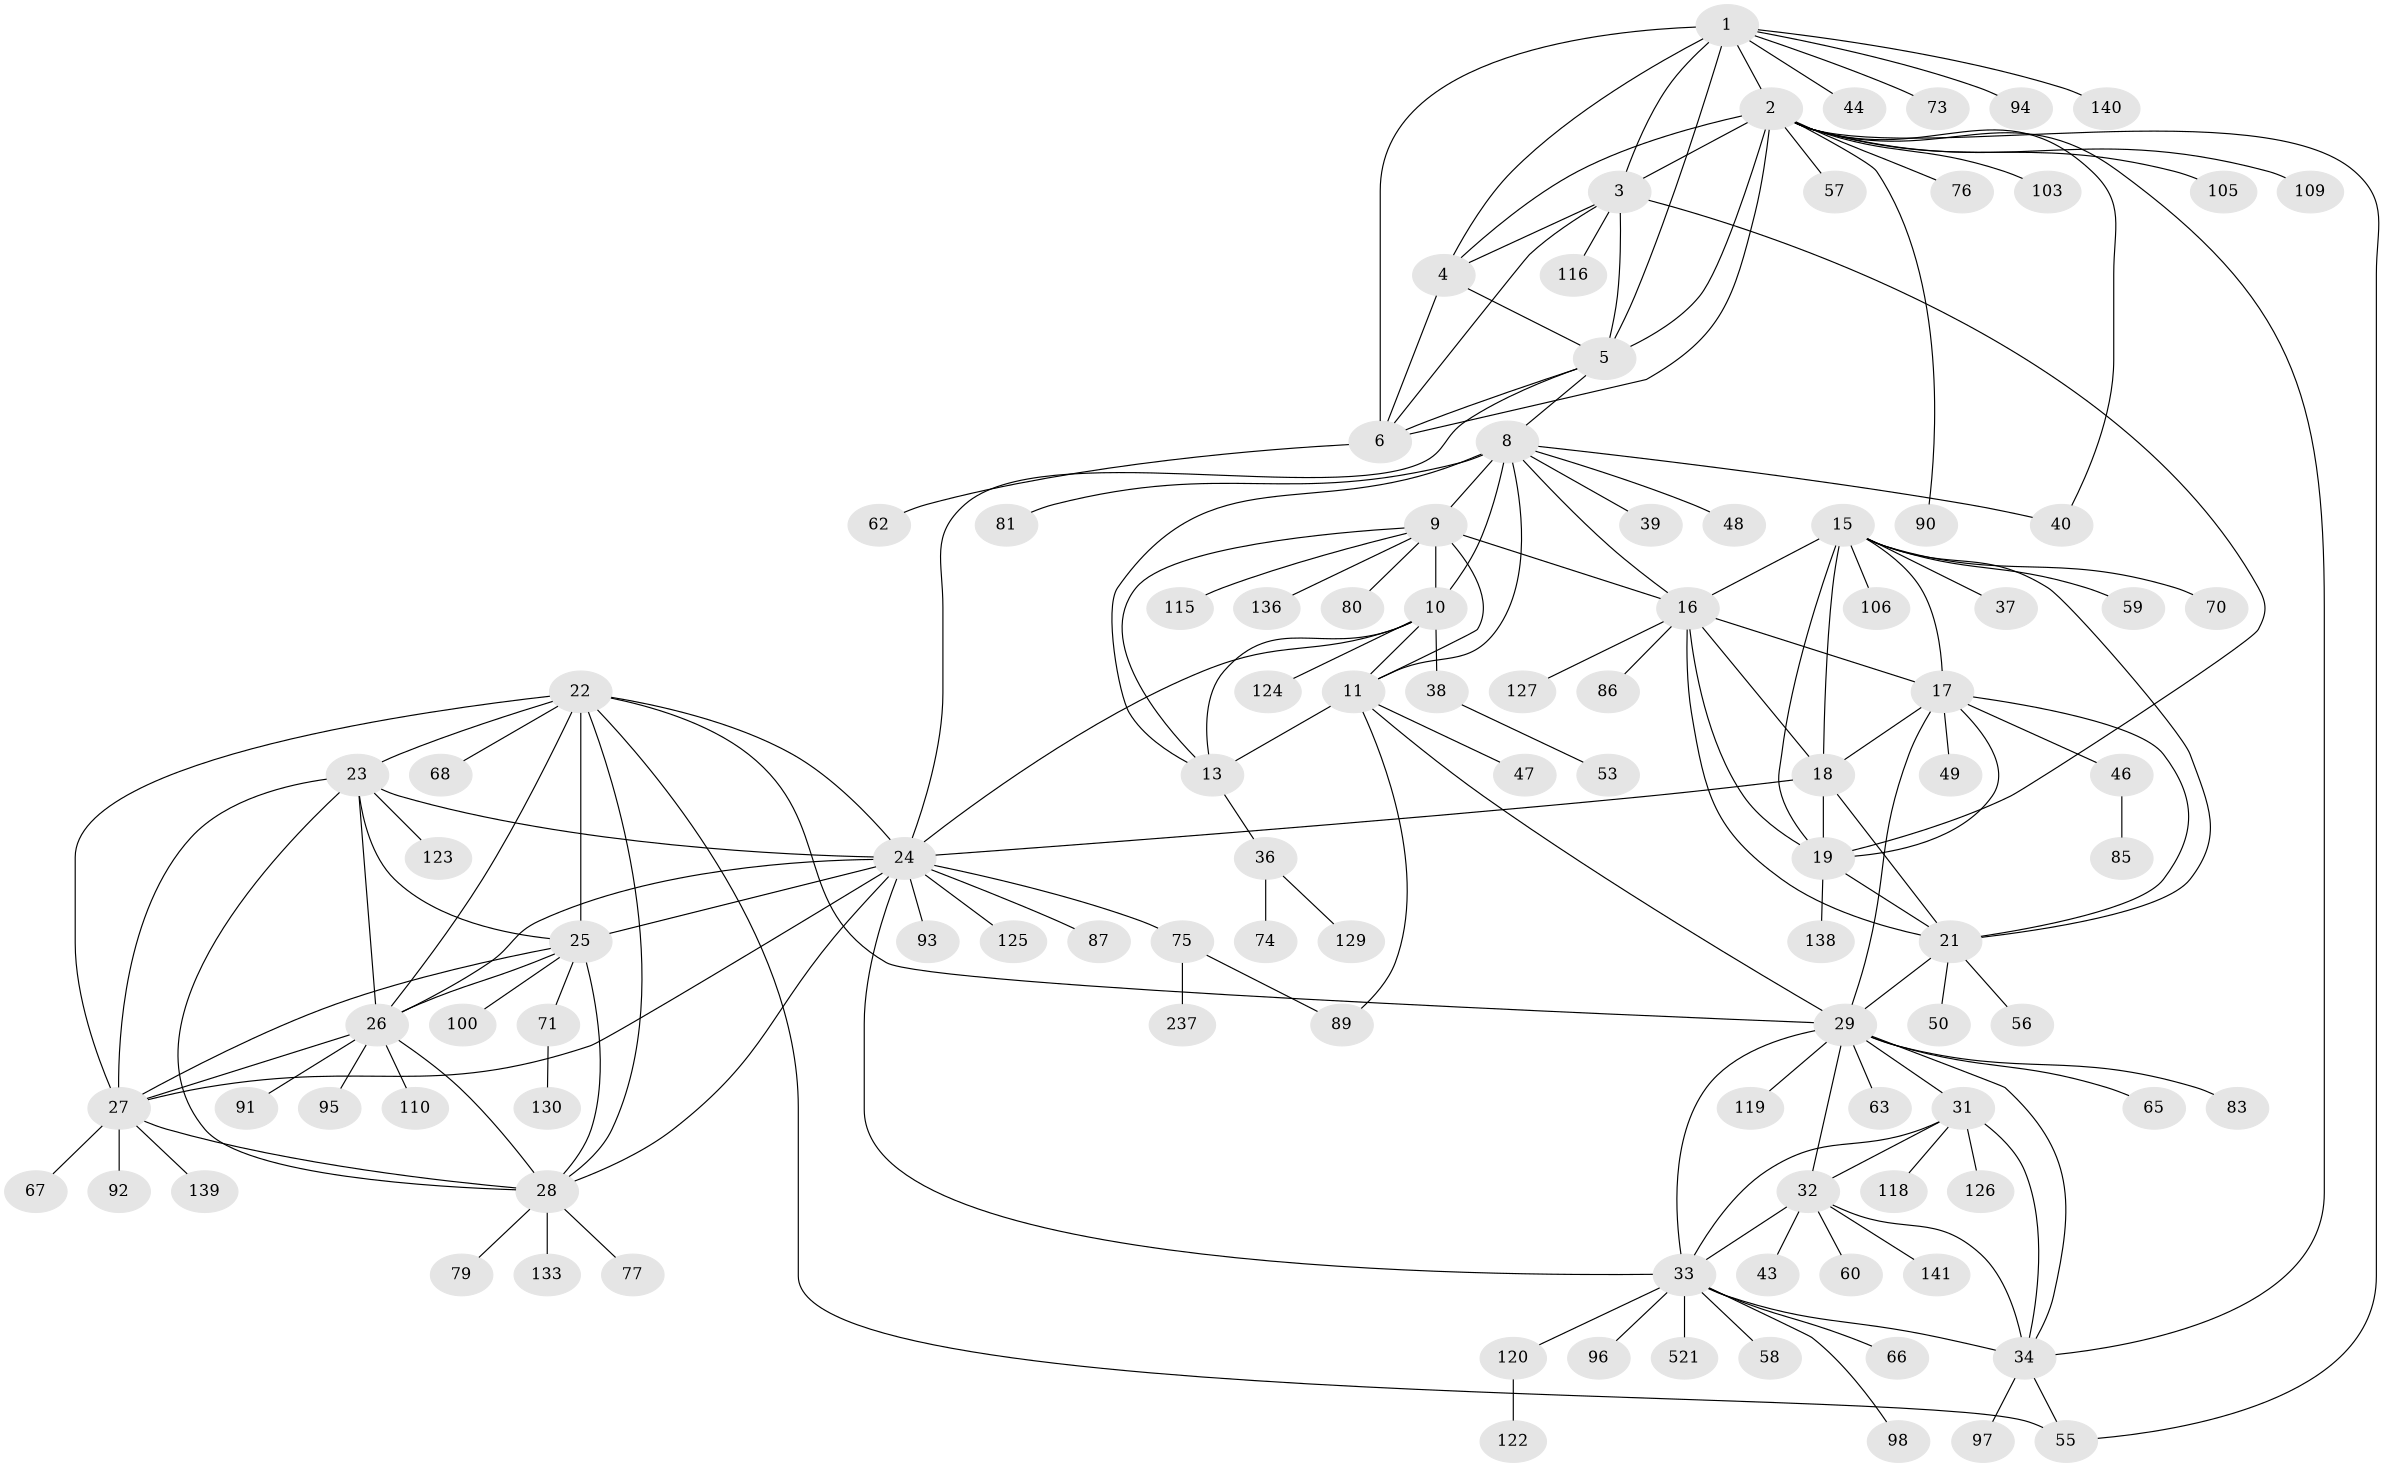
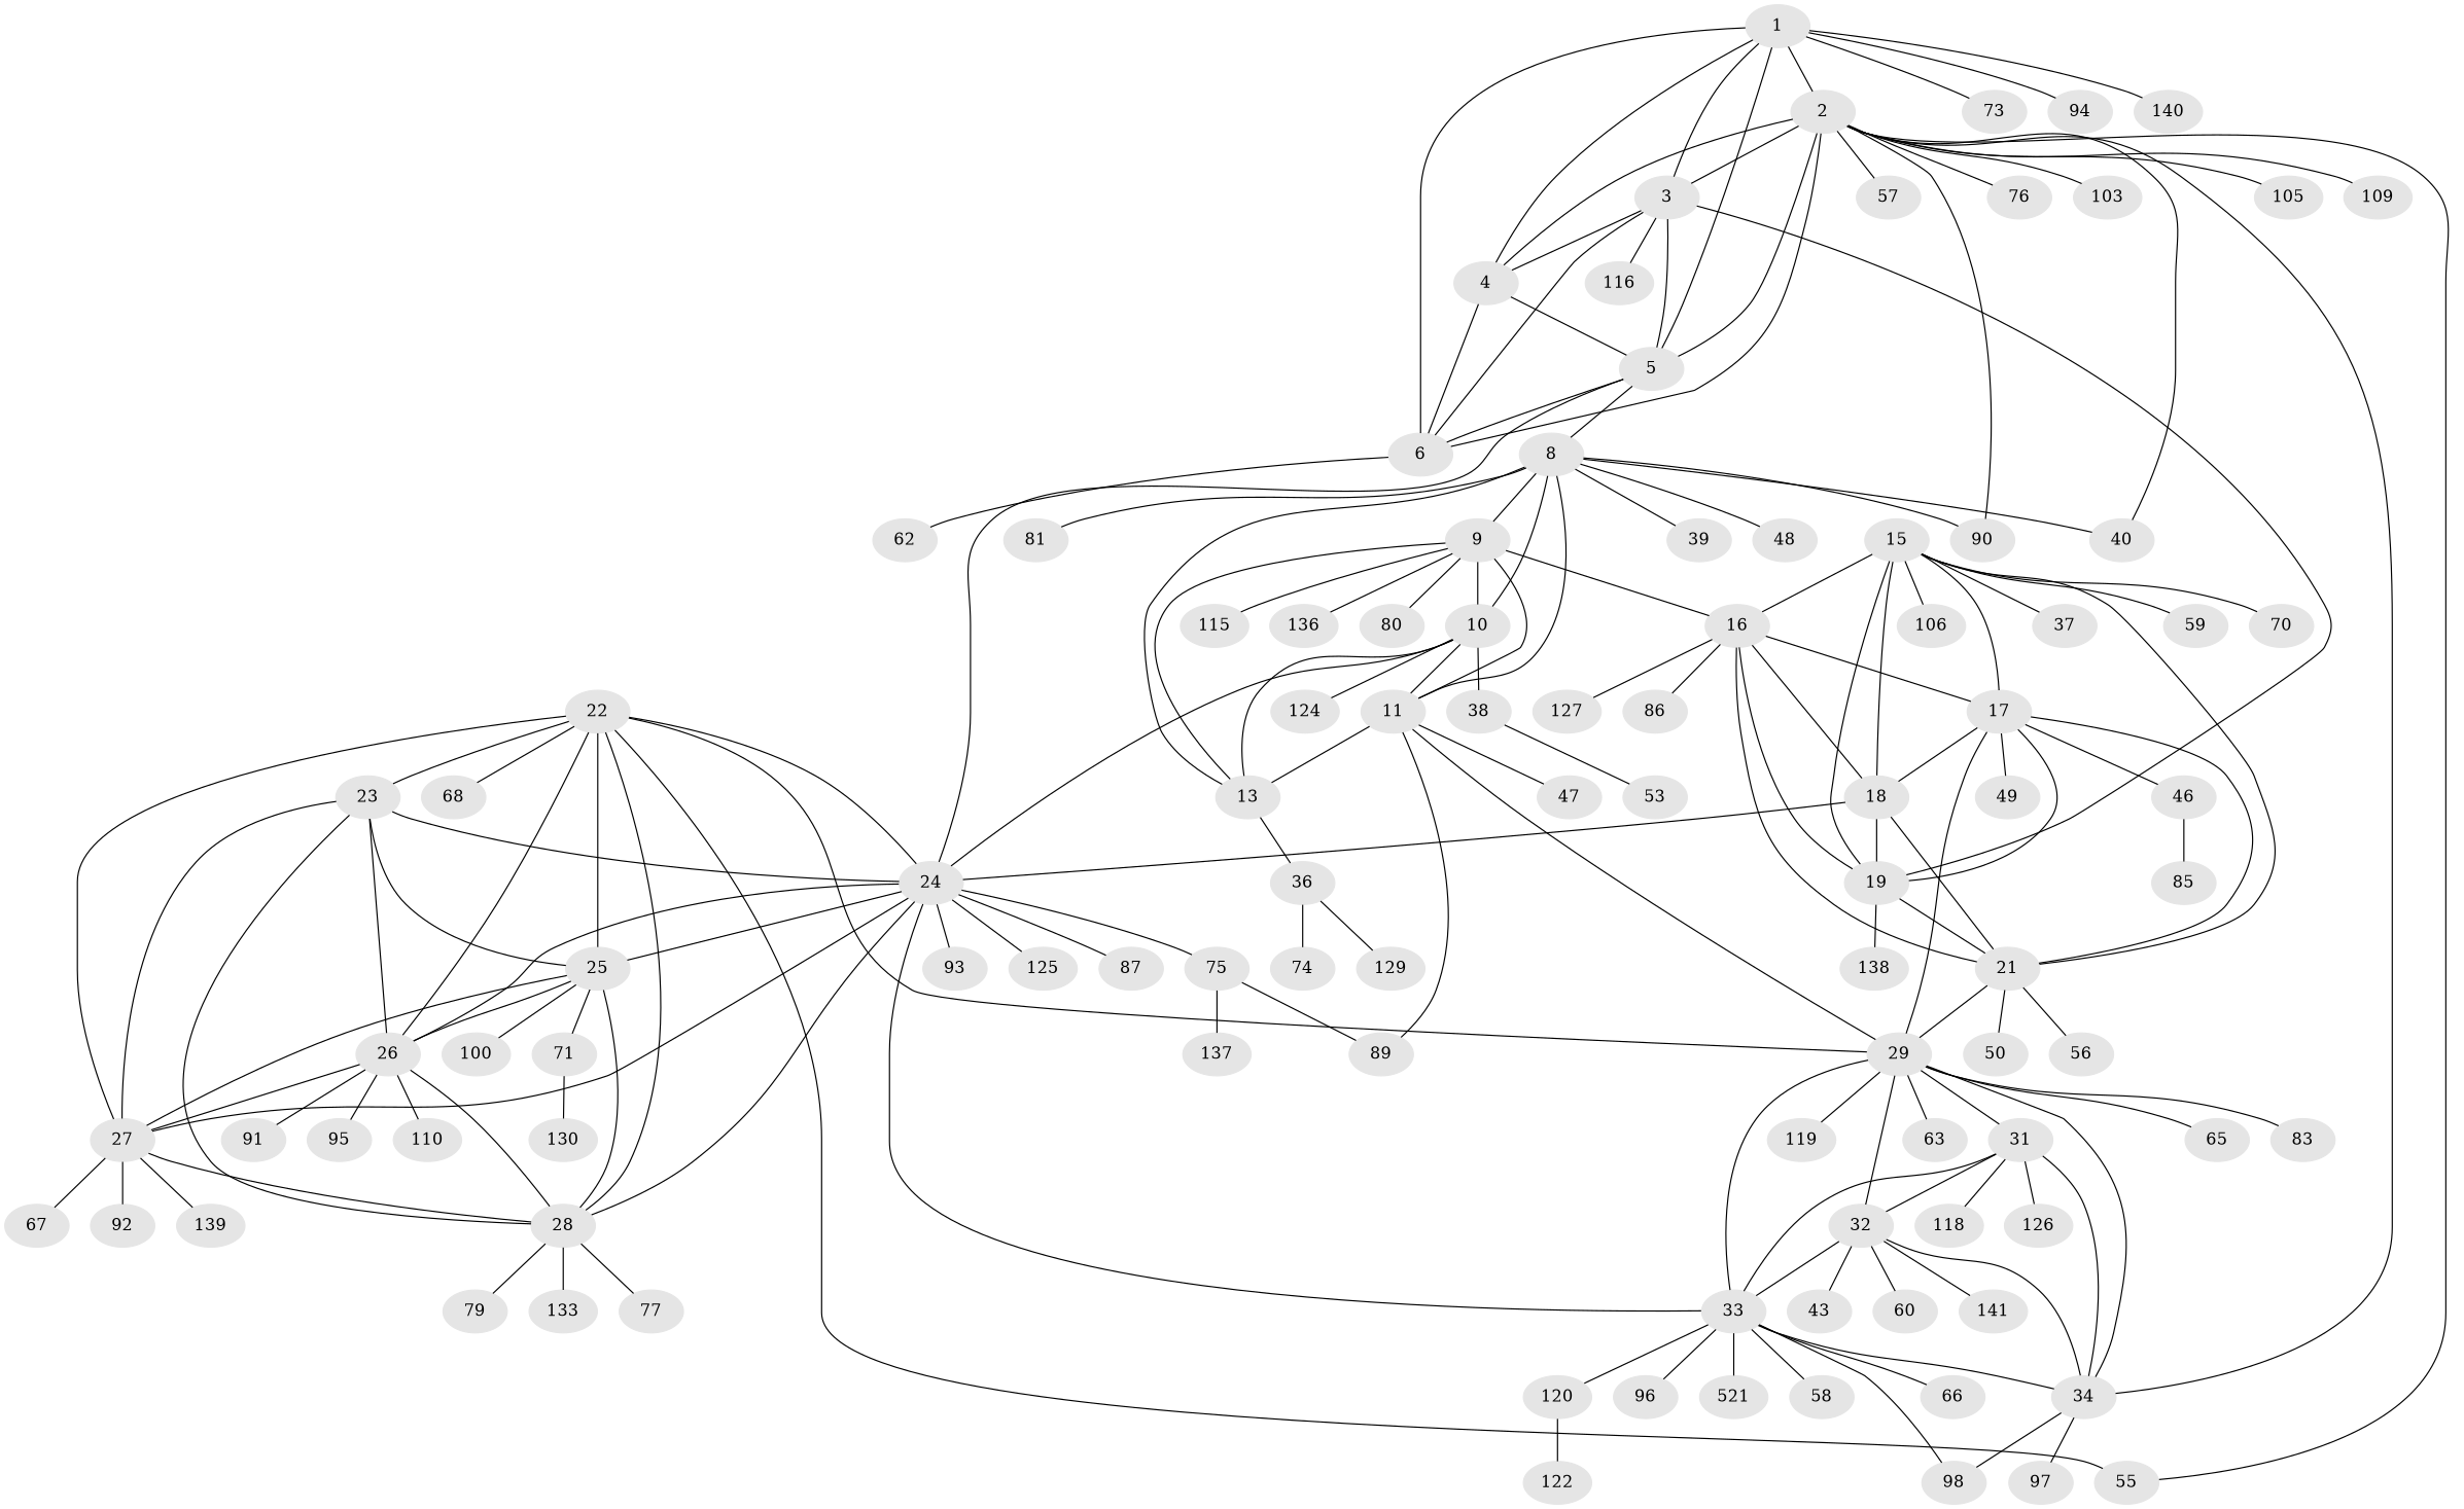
  graph {
    node [color=gray90 style=filled]
    1 [super="+45"]
    2 [super="+134"]
    3 [super="+101"]
    4
    5 [super="+7"]
    6 [super="+41"]
-   44 [super="+114"]
    73
    94 [super="+135"]
    140
    34
    40
    55 [super="+78"]
    57 [super="+64"]
    76 [super="+102"]
    90
    103
    105
    109
    19 [super="+69"]
    116 [super="+132"]
    8 [super="+14"]
    24 [super="+61"]
    62
    97
    21 [super="+104"]
    138
    9 [super="+54"]
    10 [super="+12"]
    11 [super="+131"]
    13
    39
    48
    81
    25 [super="+42"]
    26 [super="+117"]
    27 [super="+51"]
    28 [super="+82"]
    33 [super="+35"]
    75
    87
    93
    125
    16 [super="+112"]
    80
    115
    136
    38
    124
    29 [super="+30"]
    47
    89
    36 [super="+52"]
    17
    18 [super="+20"]
    86
    127
    53 [super="+142"]
    31 [super="+107"]
    32 [super="+99"]
    63 [super="+113"]
    65
    83
    119
    74
    129
    15 [super="+111"]
    37
    59
    70
    106
    46 [super="+84"]
    49
    50
    56
    85
    22 [super="+128"]
    23 [super="+72"]
    68
-   123
    71 [super="+88"]
    100
    91
    95
    110
    67
    92
    139
    77
    79
    133
    58 [super="+108"]
    66
    96
    98
    120
    n97 [label=521]
-   137 [label=237]
+   137
    130
    118
    126
    43
    60
    141
    122
    1 -- 2
    1 -- 3
    1 -- 4
    1 -- 5 [weight=2]
    1 -- 6
-   1 -- 44
    1 -- 73
    1 -- 94
    1 -- 140
    2 -- 3
    2 -- 4
    2 -- 5 [weight=2]
    2 -- 6
    2 -- 34
    2 -- 40
    2 -- 55
    2 -- 57
    2 -- 76
    2 -- 90
    2 -- 103
    2 -- 105
    2 -- 109
    3 -- 4
    3 -- 5 [weight=2]
    3 -- 6
    3 -- 19
    3 -- 116
    4 -- 5 [weight=2]
    4 -- 6
    5 -- 6 [weight=2]
    5 -- 8
    5 -- 24
    6 -- 62
-   34 -- 55
+   34 -- 98
    34 -- 97
    19 -- 21
    19 -- 138
    8 -- 40
-   8 -- 16
+   8 -- 90
    8 -- 9 [weight=2]
    8 -- 10 [weight=4]
    8 -- 11 [weight=2]
    8 -- 13 [weight=2]
    8 -- 39
    8 -- 48
    8 -- 81
    24 -- 25
    24 -- 26
    24 -- 27
    24 -- 28
    24 -- 33
    24 -- 75
    24 -- 87
    24 -- 93
    24 -- 125
    21 -- 29
    21 -- 50
    21 -- 56
    9 -- 10 [weight=2]
    9 -- 11
    9 -- 13
    9 -- 16
    9 -- 80
    9 -- 115
    9 -- 136
    10 -- 24
    10 -- 11 [weight=2]
    10 -- 13 [weight=2]
    10 -- 38
    10 -- 124
    11 -- 13
    11 -- 29
    11 -- 47
    11 -- 89
    13 -- 36
    25 -- 26
    25 -- 27
    25 -- 28
    25 -- 71
    25 -- 100
    26 -- 27
    26 -- 28
    26 -- 91
    26 -- 95
    26 -- 110
    27 -- 28
    27 -- 67
    27 -- 92
    27 -- 139
    28 -- 77
    28 -- 79
    28 -- 133
    33 -- 34 [weight=2]
    33 -- 58
    33 -- 66
    33 -- 96
    33 -- 98
    33 -- 120
    33 -- n97
    75 -- 89
    75 -- 137
    16 -- 19
    16 -- 21
    16 -- 17
    16 -- 18 [weight=2]
    16 -- 86
    16 -- 127
    38 -- 53
    29 -- 34 [weight=2]
    29 -- 33 [weight=4]
    29 -- 31 [weight=2]
    29 -- 32 [weight=2]
    29 -- 63
    29 -- 65
    29 -- 83
    29 -- 119
    36 -- 74
    36 -- 129
    17 -- 19
    17 -- 21
    17 -- 29
    17 -- 18 [weight=2]
    17 -- 46
    17 -- 49
    18 -- 19 [weight=2]
    18 -- 24
    18 -- 21 [weight=2]
    31 -- 34
    31 -- 33 [weight=2]
    31 -- 32
    31 -- 118
    31 -- 126
    32 -- 34
    32 -- 33 [weight=2]
    32 -- 43
    32 -- 60
    32 -- 141
    15 -- 19
    15 -- 21
    15 -- 16
    15 -- 17
    15 -- 18 [weight=2]
    15 -- 37
    15 -- 59
    15 -- 70
    15 -- 106
    46 -- 85
    22 -- 55
    22 -- 24
    22 -- 25
    22 -- 26
    22 -- 27
    22 -- 28
    22 -- 29
    22 -- 23
    22 -- 68
    23 -- 24
    23 -- 25
    23 -- 26
    23 -- 27
    23 -- 28
-   23 -- 123
    71 -- 130
    120 -- 122
  }
